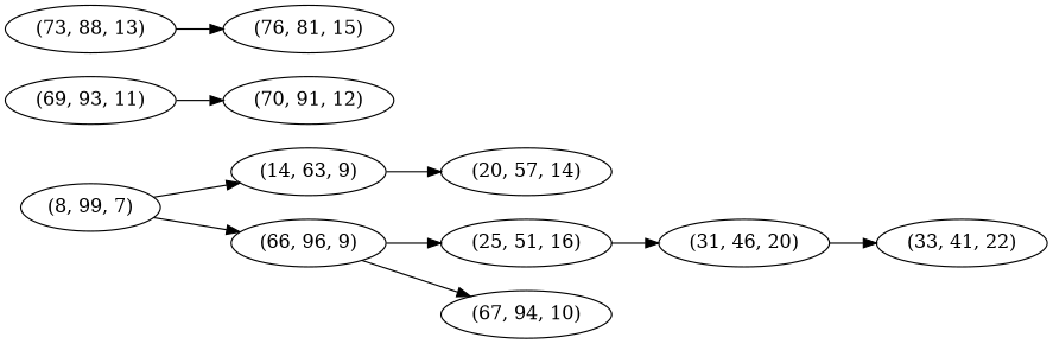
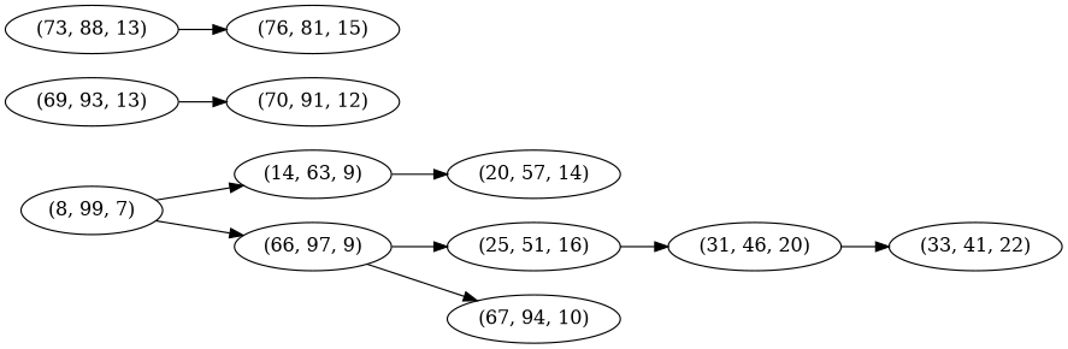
  digraph {
    rankdir=LR
    "(8, 99, 7)"
    "(14, 63, 9)"
-   "(66, 96, 9)"
+   "(66, 96, 9)" [label="(66, 97, 9)"]
    "(20, 57, 14)"
    "(25, 51, 16)"
    "(67, 94, 10)"
    n7 [label="(31, 46, 20)"]
    "(33, 41, 22)"
-   "(69, 93, 11)"
+   "(69, 93, 11)" [label="(69, 93, 13)"]
    "(70, 91, 12)"
    "(73, 88, 13)"
    "(76, 81, 15)"
    "(8, 99, 7)" -> "(14, 63, 9)"
    "(8, 99, 7)" -> "(66, 96, 9)"
    "(14, 63, 9)" -> "(20, 57, 14)"
    "(66, 96, 9)" -> "(25, 51, 16)"
    "(66, 96, 9)" -> "(67, 94, 10)"
    "(25, 51, 16)" -> n7
    n7 -> "(33, 41, 22)"
    "(69, 93, 11)" -> "(70, 91, 12)"
    "(73, 88, 13)" -> "(76, 81, 15)"
  }
